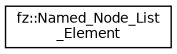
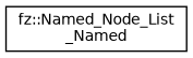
  digraph {
    rankdir=LR
-   n1 [color=black fillcolor=white fontname=Helvetica fontsize=10 height=0.2 label="fz::Named_Node_List\l_Element" shape=record style=filled width=0.4]
+   n1 [color=black fillcolor=white fontname=Helvetica fontsize=10 height=0.2 label="fz::Named_Node_List\l_Named" shape=record style=filled width=0.4]
  }
